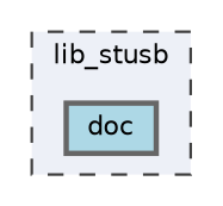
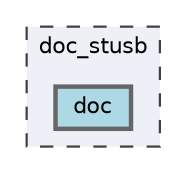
  digraph {
    compound=true
    n1 [color=gray40 fillcolor=lightblue fontname=Helvetica fontsize=10 height=0.2 label=doc shape=box style="filled,bold" width=0.4]
    subgraph cluster_1 {
      bgcolor="#edf0f7"
      fontname=Helvetica
      fontsize=10
-     label=lib_stusb
+     label=doc_stusb
      pencolor=grey25
      style="filled,dashed"
      n1
    }
  }
